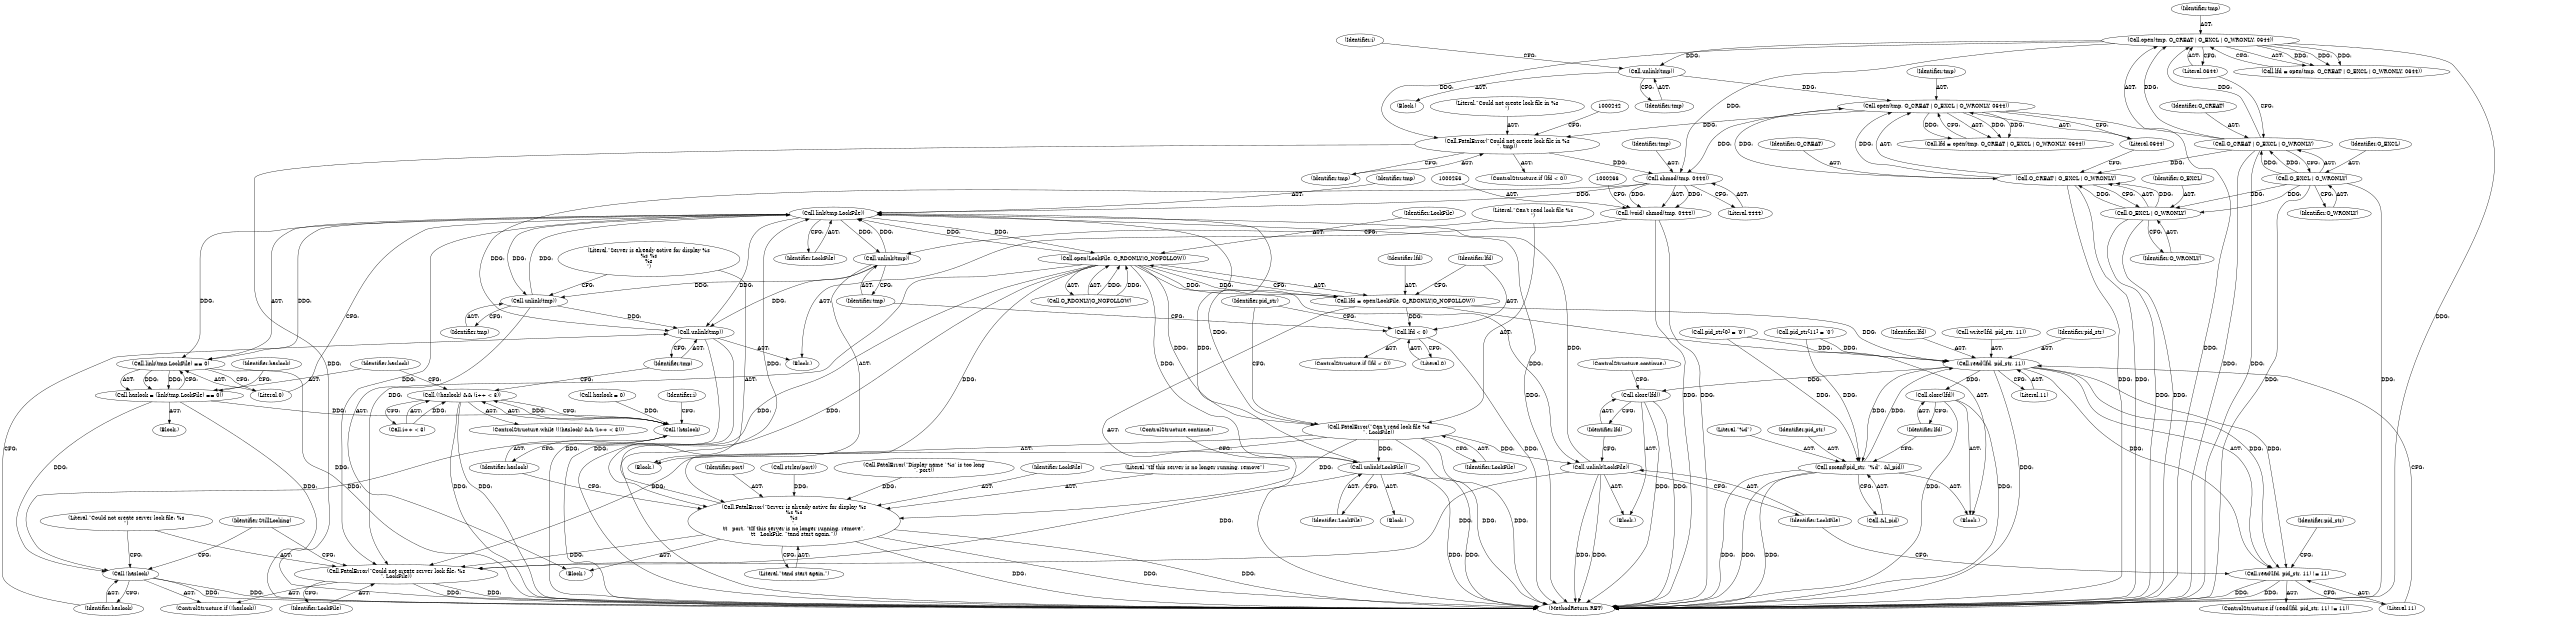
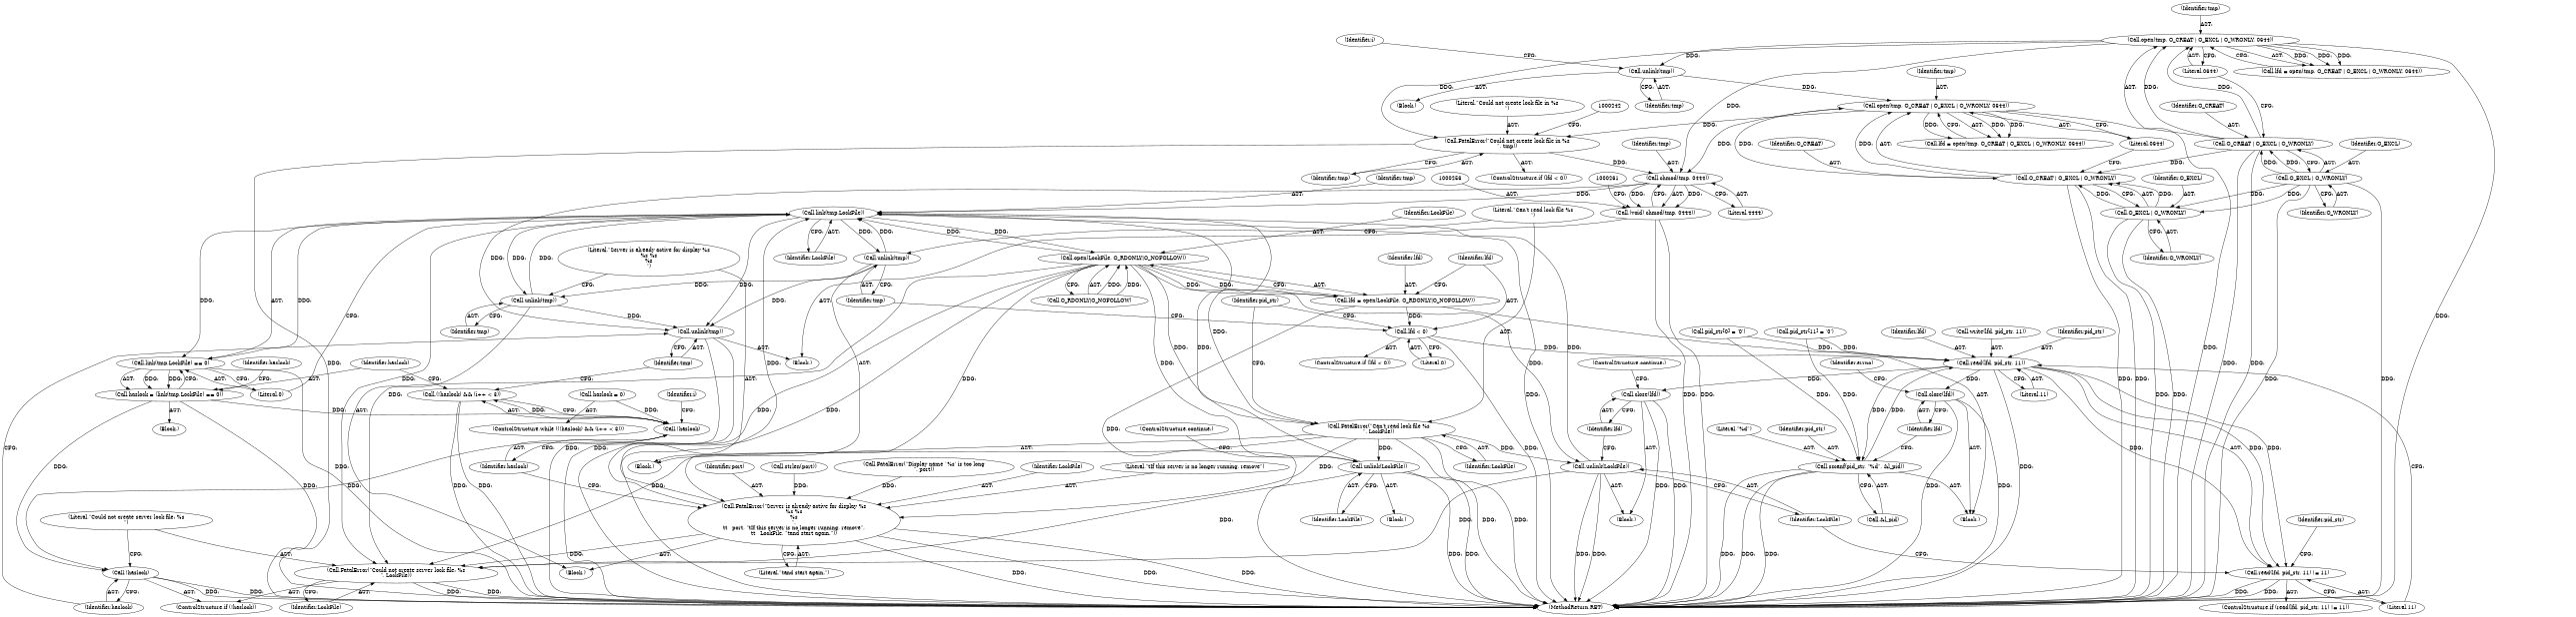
  digraph {
    n1 [label="(Call,chmod(tmp, 0444))"]
    n2 [label="(Call,(void) chmod(tmp, 0444))"]
    n3 [label="(Call,link(tmp,LockFile))"]
    n4 [label="(Call,unlink(tmp))"]
    n5 [label="(Literal,4444)"]
    n6 [label="(MethodReturn,RET)"]
    n7 [label="(Block,)"]
    n8 [label="(Call,link(tmp,LockFile) == 0)"]
    n9 [label="(Call,open(LockFile, O_RDONLY|O_NOFOLLOW))"]
    n10 [label="(Call,FatalError(\"Could not create server lock file: %s\n\", LockFile))"]
    n11 [label="(Call,unlink(tmp))"]
    n12 [label="(Call,unlink(tmp))"]
    n13 [label="(Identifier,LockFile)"]
    n14 [label="(Identifier,tmp)"]
    n15 [label="(Call,open(tmp, O_CREAT | O_EXCL | O_WRONLY, 0644))"]
    n16 [label="(Call,FatalError(\"Could not create lock file in %s\n\", tmp))"]
    n17 [label="(Call,lfd = open(tmp, O_CREAT | O_EXCL | O_WRONLY, 0644))"]
    n18 [label="(Literal,0644)"]
    n19 [label="(Identifier,tmp)"]
    n20 [label="(ControlStructure,if (lfd < 0))"]
    n21 [label="(Call,O_CREAT | O_EXCL | O_WRONLY)"]
    n22 [label="(Call,unlink(tmp))"]
    n23 [label="(Identifier,tmp)"]
    n24 [label="(Block,)"]
    n25 [label="(Call,open(tmp, O_CREAT | O_EXCL | O_WRONLY, 0644))"]
    n26 [label="(Literal,0644)"]
    n27 [label="(Call,lfd = open(tmp, O_CREAT | O_EXCL | O_WRONLY, 0644))"]
    n28 [label="(Call,O_CREAT | O_EXCL | O_WRONLY)"]
    n29 [label="(Call,O_EXCL | O_WRONLY)"]
    n30 [label="(Call,O_EXCL | O_WRONLY)"]
    n31 [label="(Identifier,O_WRONLY)"]
    n32 [label="(Identifier,O_WRONLY)"]
    n33 [label="(Call,haslock = (link(tmp,LockFile) == 0))"]
    n34 [label="(Literal,0)"]
    n35 [label="(Call,lfd = open(LockFile, O_RDONLY|O_NOFOLLOW))"]
    n36 [label="(Call,FatalError(\"Can't read lock file %s\n\", LockFile))"]
    n37 [label="(Call,unlink(LockFile))"]
    n38 [label="(Call,unlink(LockFile))"]
    n39 [label="(Call,FatalError(\"Server is already active for display %s\n%s %s\n%s\n\",\n\t\t   port, \"\tIf this server is no longer running, remove\",\n\t\t   LockFile, \"\tand start again.\"))"]
    n40 [label="(Call,O_RDONLY|O_NOFOLLOW)"]
    n41 [label="(ControlStructure,if (!haslock))"]
    n42 [label="(Identifier,LockFile)"]
    n43 [label="(Block,)"]
    n44 [label="(Identifier,tmp)"]
    n45 [label="(Block,)"]
    n46 [label="(Identifier,tmp)"]
    n47 [label="(Call,!haslock)"]
    n48 [label="(Call,!haslock)"]
    n49 [label="(Block,)"]
    n50 [label="(Call,(!haslock) && (i++ < 3))"]
    n51 [label="(Identifier,haslock)"]
    n52 [label="(Identifier,haslock)"]
    n53 [label="(ControlStructure,while ((!haslock) && (i++ < 3)))"]
-   n54 [label="(Call,i++ < 3)"]
    n55 [label="(Call,lfd < 0)"]
    n56 [label="(Block,)"]
    n57 [label="(Identifier,LockFile)"]
    n58 [label="(Block,)"]
    n59 [label="(Identifier,LockFile)"]
    n60 [label="(Block,)"]
    n61 [label="(Identifier,LockFile)"]
    n62 [label="(Literal,\"\tand start again.\")"]
    n63 [label="(Call,read(lfd, pid_str, 11))"]
    n64 [label="(Literal,0)"]
    n65 [label="(ControlStructure,if (lfd < 0))"]
    n66 [label="(Call,read(lfd, pid_str, 11) != 11)"]
    n67 [label="(Call,close(lfd))"]
    n68 [label="(Call,sscanf(pid_str, \"%d\", &l_pid))"]
    n69 [label="(Call,close(lfd))"]
    n70 [label="(Literal,11)"]
    n71 [label="(Literal,11)"]
    n72 [label="(ControlStructure,if (read(lfd, pid_str, 11) != 11))"]
    n73 [label="(Identifier,lfd)"]
    n74 [label="(Call,&l_pid)"]
    n75 [label="(Identifier,lfd)"]
    n76 [label="(Identifier,port)"]
    n77 [label="(Identifier,O_CREAT)"]
    n78 [label="(Literal,\"Can't read lock file %s\n\")"]
+   n79 [label="(Identifier,errno)"]
    n80 [label="(Identifier,O_EXCL)"]
    n81 [label="(Literal,\"Could not create server lock file: %s\n\")"]
    n82 [label="(Identifier,lfd)"]
    n83 [label="(Identifier,tmp)"]
    n84 [label="(Call,pid_str[0] = '\0')"]
    n85 [label="(Identifier,pid_str)"]
    n86 [label="(Literal,\"%d\")"]
    n87 [label="(Identifier,pid_str)"]
    n88 [label="(Call,strlen(port))"]
    n89 [label="(Literal,\"Could not create lock file in %s\n\")"]
    n90 [label="(Identifier,LockFile)"]
    n91 [label="(Identifier,O_EXCL)"]
    n92 [label="(Identifier,haslock)"]
    n93 [label="(Identifier,tmp)"]
    n94 [label="(Call,FatalError(\"Display name `%s' is too long\n\", port))"]
    n95 [label="(Identifier,tmp)"]
    n96 [label="(Call,pid_str[11] = '\0')"]
-   n97 [label="(Identifier,StillLocking)"]
    n98 [label="(Identifier,O_CREAT)"]
    n99 [label="(Identifier,lfd)"]
    n100 [label="(Literal,\"Server is already active for display %s\n%s %s\n%s\n\")"]
    n101 [label="(ControlStructure,continue;)"]
    n102 [label="(Identifier,LockFile)"]
    n103 [label="(Call,haslock = 0)"]
    n104 [label="(Identifier,i)"]
    n105 [label="(Call,write(lfd, pid_str, 11))"]
    n106 [label="(Identifier,i)"]
    n107 [label="(Literal,\"\tIf this server is no longer running, remove\")"]
    n108 [label="(Identifier,tmp)"]
    n109 [label="(Identifier,haslock)"]
    n110 [label="(Identifier,pid_str)"]
    n111 [label="(ControlStructure,continue;)"]
    n112 [label="(Identifier,pid_str)"]
    n113 [label="(Identifier,lfd)"]
    1000242
    1000256
-   1000261 [label=1000266]
+   1000261
    n1 -> n2 [label="AST: "]
    n1 -> n2 [label="DDG: "]
    n1 -> n2 [label="DDG: "]
    n1 -> n3 [label="DDG: "]
    n1 -> n4 [label="DDG: "]
    n1 -> n5 [label="CFG: "]
+   n2 -> n1 [label="CFG: "]
    n2 -> n6 [label="DDG: "]
    n2 -> n6 [label="DDG: "]
    n2 -> n7 [label="AST: "]
    n3 -> n4 [label="DDG: "]
    n3 -> n6 [label="DDG: "]
    n3 -> n8 [label="AST: "]
    n3 -> n8 [label="DDG: "]
    n3 -> n8 [label="DDG: "]
    n3 -> n9 [label="DDG: "]
    n3 -> n10 [label="DDG: "]
    n3 -> n11 [label="DDG: "]
    n3 -> n12 [label="DDG: "]
    n3 -> n13 [label="CFG: "]
    n4 -> n6 [label="DDG: "]
    n4 -> n6 [label="DDG: "]
    n4 -> n7 [label="AST: "]
    n4 -> n14 [label="CFG: "]
    n5 -> n1 [label="AST: "]
    n8 -> n6 [label="DDG: "]
    n8 -> n33 [label="AST: "]
    n8 -> n33 [label="DDG: "]
    n8 -> n33 [label="DDG: "]
    n8 -> n34 [label="CFG: "]
    n9 -> n3 [label="DDG: "]
    n9 -> n6 [label="DDG: "]
    n9 -> n6 [label="DDG: "]
    n9 -> n10 [label="DDG: "]
    n9 -> n35 [label="AST: "]
    n9 -> n35 [label="DDG: "]
    n9 -> n35 [label="DDG: "]
    n9 -> n36 [label="DDG: "]
    n9 -> n37 [label="DDG: "]
    n9 -> n38 [label="DDG: "]
    n9 -> n39 [label="DDG: "]
-   n9 -> n40 [label="AST: "]
+   n9 -> n40 [label="CFG: "]
    n10 -> n6 [label="DDG: "]
    n10 -> n6 [label="DDG: "]
    n10 -> n41 [label="AST: "]
    n10 -> n42 [label="CFG: "]
    n11 -> n3 [label="DDG: "]
    n11 -> n4 [label="DDG: "]
    n11 -> n12 [label="DDG: "]
    n11 -> n43 [label="AST: "]
    n11 -> n44 [label="CFG: "]
    n12 -> n3 [label="DDG: "]
    n12 -> n4 [label="DDG: "]
    n12 -> n45 [label="AST: "]
    n12 -> n46 [label="CFG: "]
    n13 -> n3 [label="AST: "]
    n14 -> n4 [label="AST: "]
    n14 -> n50 [label="CFG: "]
    n15 -> n1 [label="DDG: "]
    n15 -> n6 [label="DDG: "]
    n15 -> n16 [label="DDG: "]
    n15 -> n17 [label="AST: "]
    n15 -> n17 [label="DDG: "]
    n15 -> n17 [label="DDG: "]
    n15 -> n17 [label="DDG: "]
    n15 -> n18 [label="CFG: "]
    n16 -> n1 [label="DDG: "]
    n16 -> n6 [label="DDG: "]
    n16 -> n19 [label="CFG: "]
    n16 -> n20 [label="AST: "]
    n17 -> n15 [label="CFG: "]
    n18 -> n15 [label="AST: "]
    n18 -> n21 [label="CFG: "]
    n19 -> n16 [label="AST: "]
    n21 -> n6 [label="DDG: "]
    n21 -> n6 [label="DDG: "]
    n21 -> n15 [label="AST: "]
    n21 -> n15 [label="DDG: "]
    n21 -> n15 [label="DDG: "]
    n21 -> n30 [label="CFG: "]
    n22 -> n15 [label="DDG: "]
    n22 -> n23 [label="CFG: "]
    n22 -> n24 [label="AST: "]
    n23 -> n22 [label="AST: "]
    n25 -> n1 [label="DDG: "]
    n25 -> n6 [label="DDG: "]
    n25 -> n16 [label="DDG: "]
    n25 -> n22 [label="DDG: "]
    n25 -> n26 [label="CFG: "]
    n25 -> n27 [label="AST: "]
    n25 -> n27 [label="DDG: "]
    n25 -> n27 [label="DDG: "]
    n25 -> n27 [label="DDG: "]
    n26 -> n25 [label="AST: "]
    n26 -> n28 [label="CFG: "]
    n27 -> n25 [label="CFG: "]
    n28 -> n6 [label="DDG: "]
    n28 -> n6 [label="DDG: "]
    n28 -> n21 [label="DDG: "]
    n28 -> n25 [label="AST: "]
    n28 -> n25 [label="DDG: "]
    n28 -> n25 [label="DDG: "]
    n28 -> n29 [label="CFG: "]
    n29 -> n6 [label="DDG: "]
    n29 -> n6 [label="DDG: "]
    n29 -> n28 [label="AST: "]
    n29 -> n28 [label="DDG: "]
    n29 -> n28 [label="DDG: "]
    n29 -> n30 [label="DDG: "]
    n29 -> n30 [label="DDG: "]
    n29 -> n31 [label="CFG: "]
    n30 -> n6 [label="DDG: "]
    n30 -> n6 [label="DDG: "]
    n30 -> n21 [label="AST: "]
    n30 -> n21 [label="DDG: "]
    n30 -> n21 [label="DDG: "]
    n30 -> n32 [label="CFG: "]
    n31 -> n29 [label="AST: "]
    n32 -> n30 [label="AST: "]
    n33 -> n6 [label="DDG: "]
    n33 -> n8 [label="CFG: "]
    n33 -> n47 [label="DDG: "]
    n33 -> n48 [label="DDG: "]
    n33 -> n49 [label="AST: "]
    n34 -> n3 [label="CFG: "]
    n34 -> n8 [label="AST: "]
-   n35 -> n6 [label="AST: "]
+   n35 -> n6 [label="DDG: "]
    n35 -> n9 [label="CFG: "]
    n35 -> n55 [label="DDG: "]
    n35 -> n56 [label="AST: "]
    n36 -> n3 [label="DDG: "]
    n36 -> n6 [label="DDG: "]
    n36 -> n6 [label="DDG: "]
    n36 -> n10 [label="DDG: "]
    n36 -> n37 [label="DDG: "]
    n36 -> n38 [label="DDG: "]
    n36 -> n39 [label="DDG: "]
    n36 -> n43 [label="AST: "]
    n36 -> n57 [label="CFG: "]
    n37 -> n3 [label="DDG: "]
    n37 -> n6 [label="DDG: "]
    n37 -> n6 [label="DDG: "]
    n37 -> n10 [label="DDG: "]
    n37 -> n58 [label="AST: "]
    n37 -> n59 [label="CFG: "]
    n38 -> n3 [label="DDG: "]
    n38 -> n6 [label="DDG: "]
    n38 -> n6 [label="DDG: "]
    n38 -> n10 [label="DDG: "]
    n38 -> n60 [label="AST: "]
    n38 -> n61 [label="CFG: "]
    n39 -> n3 [label="DDG: "]
    n39 -> n6 [label="DDG: "]
    n39 -> n6 [label="DDG: "]
    n39 -> n6 [label="DDG: "]
    n39 -> n10 [label="DDG: "]
    n39 -> n45 [label="AST: "]
    n39 -> n62 [label="CFG: "]
    n40 -> n9 [label="AST: "]
    n40 -> n9 [label="DDG: "]
    n40 -> n9 [label="DDG: "]
    n42 -> n10 [label="AST: "]
    n44 -> n11 [label="AST: "]
    n44 -> n55 [label="CFG: "]
    n46 -> n12 [label="AST: "]
    n47 -> n48 [label="DDG: "]
    n47 -> n50 [label="AST: "]
    n47 -> n50 [label="DDG: "]
    n47 -> n51 [label="CFG: "]
    n48 -> n6 [label="DDG: "]
    n48 -> n6 [label="DDG: "]
    n48 -> n41 [label="AST: "]
    n48 -> n52 [label="CFG: "]
    n50 -> n6 [label="DDG: "]
    n50 -> n6 [label="DDG: "]
    n50 -> n47 [label="CFG: "]
-   n50 -> n53 [label="AST: "]
-   n50 -> n54 [label="CFG: "]
+   n103 -> n53 [label="AST: "]
    n51 -> n39 [label="CFG: "]
    n51 -> n47 [label="AST: "]
    n52 -> n4 [label="CFG: "]
    n52 -> n48 [label="AST: "]
-   n54 -> n50 [label="AST: "]
-   n54 -> n50 [label="DDG: "]
    n55 -> n6 [label="DDG: "]
-   n35 -> n63 [label="DDG: "]
+   n55 -> n63 [label="DDG: "]
    n55 -> n64 [label="CFG: "]
    n55 -> n65 [label="AST: "]
    n57 -> n36 [label="AST: "]
    n59 -> n37 [label="AST: "]
    n59 -> n66 [label="CFG: "]
    n61 -> n38 [label="AST: "]
    n62 -> n39 [label="AST: "]
    n63 -> n6 [label="DDG: "]
    n63 -> n66 [label="AST: "]
    n63 -> n66 [label="DDG: "]
    n63 -> n66 [label="DDG: "]
    n63 -> n66 [label="DDG: "]
    n63 -> n67 [label="DDG: "]
    n63 -> n68 [label="DDG: "]
    n63 -> n69 [label="DDG: "]
    n63 -> n70 [label="CFG: "]
    n64 -> n55 [label="AST: "]
    n66 -> n6 [label="DDG: "]
    n66 -> n6 [label="DDG: "]
    n66 -> n71 [label="CFG: "]
    n66 -> n72 [label="AST: "]
    n67 -> n6 [label="DDG: "]
    n67 -> n6 [label="DDG: "]
    n67 -> n58 [label="AST: "]
    n67 -> n73 [label="CFG: "]
    n68 -> n6 [label="DDG: "]
    n68 -> n6 [label="DDG: "]
    n68 -> n6 [label="DDG: "]
    n68 -> n56 [label="AST: "]
    n68 -> n63 [label="DDG: "]
    n68 -> n74 [label="CFG: "]
    n69 -> n6 [label="DDG: "]
    n69 -> n6 [label="DDG: "]
    n69 -> n56 [label="AST: "]
    n69 -> n75 [label="CFG: "]
    n70 -> n63 [label="AST: "]
    n71 -> n63 [label="CFG: "]
    n71 -> n66 [label="AST: "]
    n73 -> n37 [label="CFG: "]
    n73 -> n67 [label="AST: "]
    n74 -> n68 [label="AST: "]
    n75 -> n68 [label="CFG: "]
    n75 -> n69 [label="AST: "]
    n76 -> n39 [label="AST: "]
    n77 -> n28 [label="AST: "]
    n78 -> n11 [label="CFG: "]
    n78 -> n36 [label="AST: "]
+   n79 -> n69 [label="CFG: "]
    n80 -> n30 [label="AST: "]
    n81 -> n10 [label="AST: "]
    n81 -> n48 [label="CFG: "]
    n82 -> n35 [label="AST: "]
    n83 -> n3 [label="AST: "]
    n84 -> n63 [label="DDG: "]
    n84 -> n68 [label="DDG: "]
    n85 -> n63 [label="AST: "]
    n86 -> n68 [label="AST: "]
    n87 -> n66 [label="CFG: "]
    n88 -> n39 [label="DDG: "]
    n89 -> n16 [label="AST: "]
    n90 -> n9 [label="AST: "]
    n91 -> n29 [label="AST: "]
    n92 -> n33 [label="AST: "]
    n92 -> n50 [label="CFG: "]
    n93 -> n15 [label="AST: "]
    n94 -> n39 [label="DDG: "]
    n95 -> n1 [label="AST: "]
    n96 -> n63 [label="DDG: "]
    n96 -> n68 [label="DDG: "]
-   n97 -> n10 [label="CFG: "]
-   n97 -> n48 [label="CFG: "]
    n98 -> n21 [label="AST: "]
    n99 -> n63 [label="AST: "]
    n100 -> n12 [label="CFG: "]
    n100 -> n39 [label="AST: "]
    n101 -> n38 [label="CFG: "]
    n102 -> n39 [label="AST: "]
    n103 -> n47 [label="DDG: "]
    n104 -> n47 [label="CFG: "]
    n105 -> n63 [label="AST: "]
    n106 -> n22 [label="CFG: "]
    n107 -> n39 [label="AST: "]
    n108 -> n25 [label="AST: "]
    n109 -> n33 [label="CFG: "]
    n110 -> n68 [label="AST: "]
    n111 -> n67 [label="CFG: "]
    n112 -> n36 [label="CFG: "]
    n112 -> n55 [label="CFG: "]
    n113 -> n35 [label="CFG: "]
    n113 -> n55 [label="AST: "]
    1000242 -> n16 [label="CFG: "]
    1000256 -> n2 [label="AST: "]
    1000261 -> n2 [label="CFG: "]
  }
